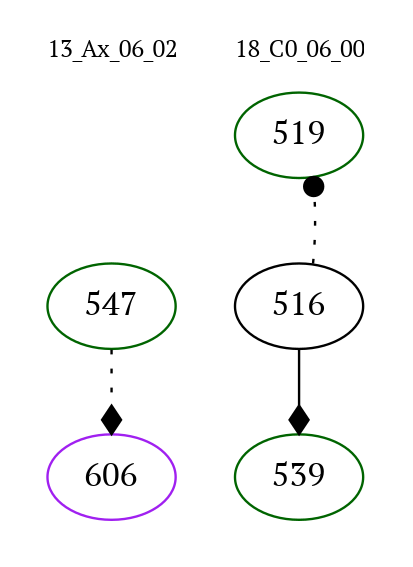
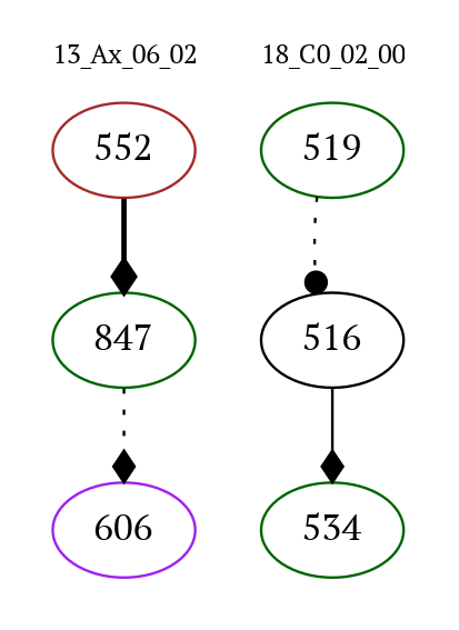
  digraph {
    fontname="PT Serif"
    node [color=darkgreen fontname="PT Serif"]
    edge [arrowhead=diamond color=black fontname="PT Serif" style=dotted]
-   n2 [label=547]
+   n1 [color=brown label=552]
+   n2 [label=847]
    n3 [color=purple label=606]
    n4 [label=519]
    n5 [color=black label=516]
-   n6 [label=539]
+   n6 [label=534]
    subgraph cluster_1 {
      color=white
      fontsize=10
      label="13_Ax_06_02"
+     n1
      n2
      n3
    }
    subgraph cluster_2 {
      color=white
      fontsize=10
-     label="18_C0_06_00"
+     label="18_C0_02_00"
      n4
      n5
      n6
    }
+   n1 -> n2 [style=bold]
    n2 -> n3
-   n5 -> n4 [arrowhead=dot]
+   n4 -> n5 [arrowhead=dot]
    n5 -> n6 [style=solid]
  }
